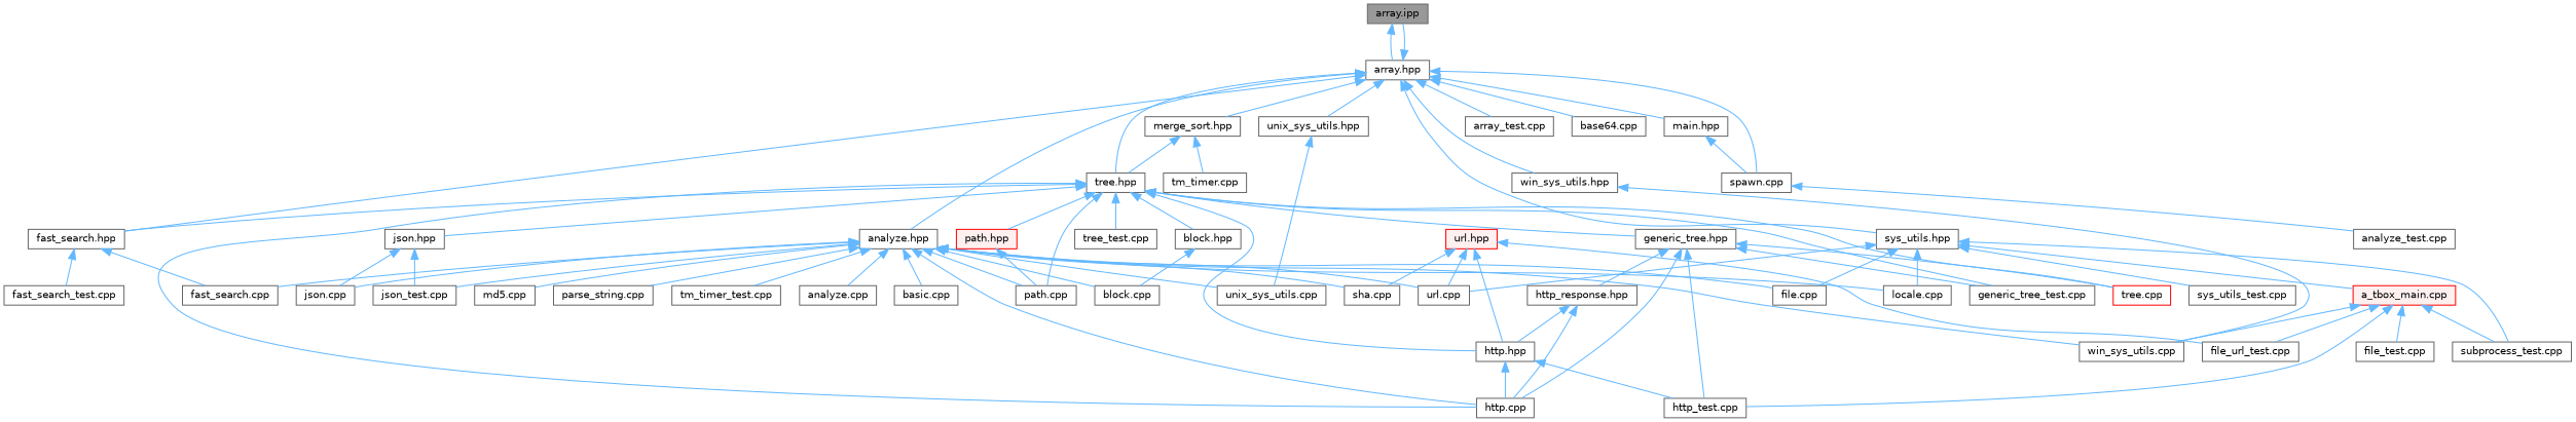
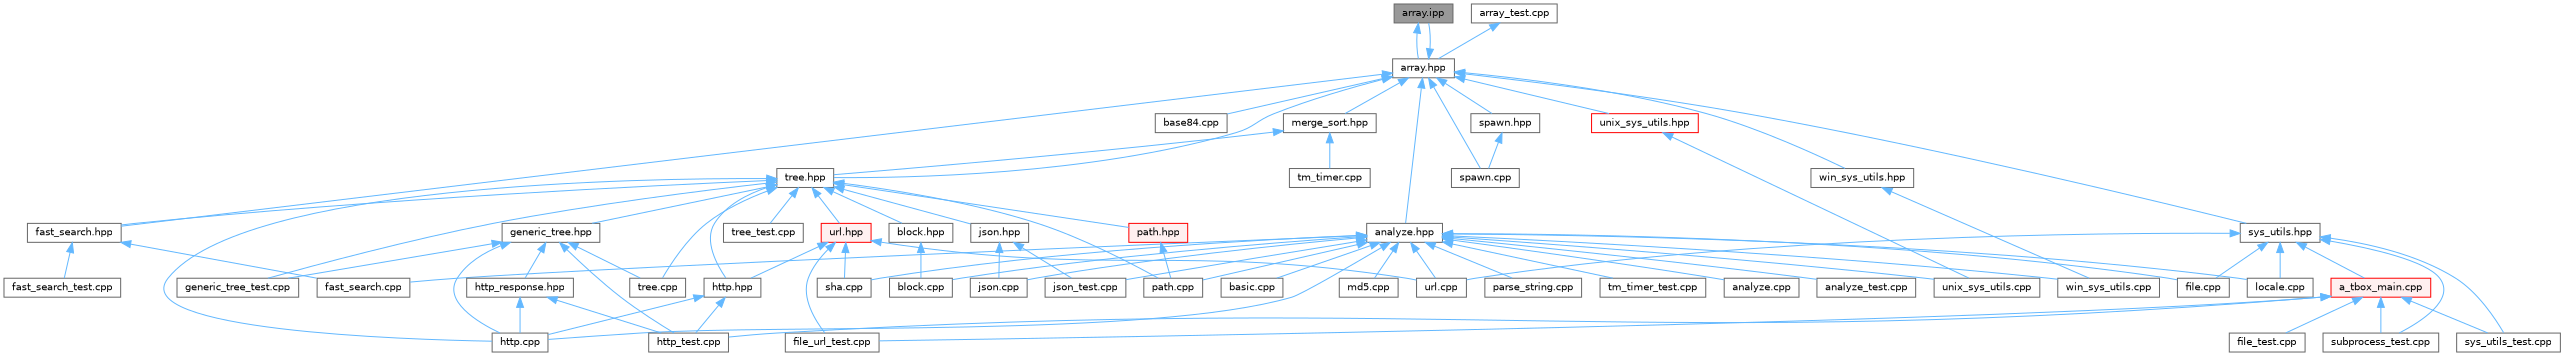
  digraph {
    node [color=grey40 fillcolor=white fontname=Helvetica fontsize=10 shape=box style=filled]
    edge [color=steelblue1 dir=back fontname=Helvetica fontsize=10 labelfontname=Helvetica labelfontsize=10 style=solid]
    n1 [color=gray40 fillcolor=grey60 fontcolor=black height=0.2 label="array.ipp" width=0.4]
    n2 [height=0.2 label="array.hpp" width=0.4]
    n3 [height=0.2 label="analyze.hpp" width=0.4]
    n4 [height=0.2 label="array_test.cpp" width=0.4]
-   n5 [height=0.2 label="base64.cpp" width=0.4]
+   n5 [height=0.2 label="base84.cpp" width=0.4]
    n6 [height=0.2 label="fast_search.hpp" width=0.4]
    n7 [height=0.2 label="merge_sort.hpp" width=0.4]
    n8 [height=0.2 label="tree.hpp" width=0.4]
    n9 [height=0.2 label="spawn.cpp" width=0.4]
-   n10 [height=0.2 label="main.hpp" width=0.4]
+   n10 [height=0.2 label="spawn.hpp" width=0.4]
    n11 [height=0.2 label="sys_utils.hpp" width=0.4]
-   n12 [height=0.2 label="unix_sys_utils.hpp" width=0.4]
+   n12 [color=red height=0.2 label="unix_sys_utils.hpp" width=0.4]
    n13 [height=0.2 label="win_sys_utils.hpp" width=0.4]
    n14 [height=0.2 label="analyze.cpp" width=0.4]
    n15 [height=0.2 label="analyze_test.cpp" width=0.4]
    n16 [height=0.2 label="basic.cpp" width=0.4]
    n17 [height=0.2 label="block.cpp" width=0.4]
    n18 [height=0.2 label="fast_search.cpp" width=0.4]
    n19 [height=0.2 label="file.cpp" width=0.4]
    n20 [height=0.2 label="http.cpp" width=0.4]
    n21 [height=0.2 label="json.cpp" width=0.4]
    n22 [height=0.2 label="json_test.cpp" width=0.4]
    n23 [height=0.2 label="locale.cpp" width=0.4]
    n24 [height=0.2 label="md5.cpp" width=0.4]
    n25 [height=0.2 label="parse_string.cpp" width=0.4]
    n26 [height=0.2 label="path.cpp" width=0.4]
    n27 [height=0.2 label="sha.cpp" width=0.4]
    n28 [height=0.2 label="tm_timer_test.cpp" width=0.4]
    n29 [height=0.2 label="unix_sys_utils.cpp" width=0.4]
    n30 [height=0.2 label="url.cpp" width=0.4]
    n31 [height=0.2 label="win_sys_utils.cpp" width=0.4]
    n32 [height=0.2 label="fast_search_test.cpp" width=0.4]
    n33 [height=0.2 label="tm_timer.cpp" width=0.4]
    n34 [height=0.2 label="block.hpp" width=0.4]
    n35 [height=0.2 label="generic_tree.hpp" width=0.4]
    n36 [height=0.2 label="generic_tree_test.cpp" width=0.4]
    n37 [height=0.2 label="http.hpp" width=0.4]
-   n38 [color=red height=0.2 label="tree.cpp" width=0.4]
+   n38 [height=0.2 label="tree.cpp" width=0.4]
    n39 [height=0.2 label="json.hpp" width=0.4]
    n40 [color=red fillcolor="#FFF0F0" height=0.2 label="path.hpp" width=0.4]
    n41 [height=0.2 label="tree_test.cpp" width=0.4]
    n42 [color=red fillcolor="#FFF0F0" height=0.2 label="url.hpp" width=0.4]
    n43 [color=red fillcolor="#FFF0F0" height=0.2 label="a_tbox_main.cpp" width=0.4]
    n44 [height=0.2 label="subprocess_test.cpp" width=0.4]
    n45 [height=0.2 label="sys_utils_test.cpp" width=0.4]
    n46 [height=0.2 label="http_response.hpp" width=0.4]
    n47 [height=0.2 label="http_test.cpp" width=0.4]
    n48 [height=0.2 label="file_url_test.cpp" width=0.4]
    n49 [height=0.2 label="file_test.cpp" width=0.4]
    n1 -> n2
    n2 -> n1
    n2 -> n3
-   n2 -> n4
+   n4 -> n2
    n2 -> n5
    n2 -> n6
    n2 -> n7
    n2 -> n8
    n2 -> n9
    n2 -> n10
    n2 -> n11
    n2 -> n12
    n2 -> n13
    n3 -> n14
-   n9 -> n15
+   n3 -> n15
    n3 -> n16
    n3 -> n17
    n3 -> n18
    n3 -> n19
    n3 -> n20
    n3 -> n21
    n3 -> n22
    n3 -> n23
    n3 -> n24
    n3 -> n25
    n3 -> n26
    n3 -> n27
    n3 -> n28
    n3 -> n29
    n3 -> n30
    n3 -> n31
    n6 -> n18
    n6 -> n32
    n7 -> n8
    n7 -> n33
    n8 -> n6
    n8 -> n20
    n8 -> n26
    n8 -> n34
    n8 -> n35
    n8 -> n36
    n8 -> n37
    n8 -> n38
    n8 -> n39
    n8 -> n40
    n8 -> n41
+   n8 -> n42
    n10 -> n9
    n11 -> n19
    n11 -> n23
    n11 -> n30
    n11 -> n43
    n11 -> n44
    n11 -> n45
    n12 -> n29
    n13 -> n31
    n34 -> n17
    n35 -> n20
    n35 -> n36
    n35 -> n38
    n35 -> n46
    n35 -> n47
    n37 -> n20
    n37 -> n47
    n39 -> n21
    n39 -> n22
    n40 -> n26
    n42 -> n27
    n42 -> n30
    n42 -> n37
    n42 -> n48
    n43 -> n44
-   n43 -> n31
+   n43 -> n45
    n43 -> n47
    n43 -> n48
    n43 -> n49
    n46 -> n20
-   n46 -> n37
+   n46 -> n47
  }
